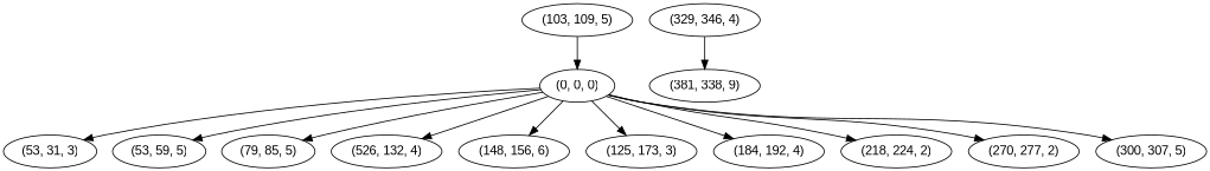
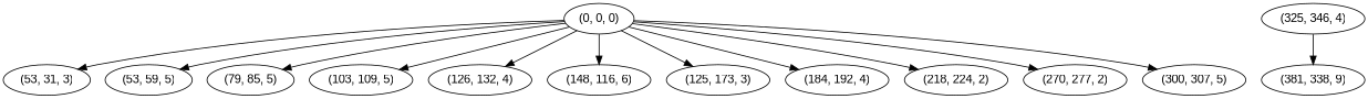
  digraph {
    fontname="Liberation Sans"
    node [fontname="Liberation Sans"]
    edge [fontname="Liberation Sans"]
    n1 [label="(53, 31, 3)"]
    "(0, 0, 0)"
    "(53, 59, 5)"
    "(79, 85, 5)"
    "(103, 109, 5)"
-   "(126, 132, 4)" [label="(526, 132, 4)"]
-   "(148, 156, 6)"
+   "(126, 132, 4)"
+   "(148, 156, 6)" [label="(148, 116, 6)"]
    n8 [label="(125, 173, 3)"]
    n9 [label="(184, 192, 4)"]
    "(218, 224, 2)"
    "(270, 277, 2)"
    "(300, 307, 5)"
    n13 [label="(381, 338, 9)"]
-   "(325, 346, 4)" [label="(329, 346, 4)"]
+   "(325, 346, 4)"
    "(0, 0, 0)" -> n1
    "(0, 0, 0)" -> "(53, 59, 5)"
    "(0, 0, 0)" -> "(79, 85, 5)"
-   "(103, 109, 5)" -> "(0, 0, 0)"
+   "(0, 0, 0)" -> "(103, 109, 5)"
    "(0, 0, 0)" -> "(126, 132, 4)"
    "(0, 0, 0)" -> "(148, 156, 6)"
    "(0, 0, 0)" -> n8
    "(0, 0, 0)" -> n9
    "(0, 0, 0)" -> "(218, 224, 2)"
    "(0, 0, 0)" -> "(270, 277, 2)"
    "(0, 0, 0)" -> "(300, 307, 5)"
    "(325, 346, 4)" -> n13
  }
